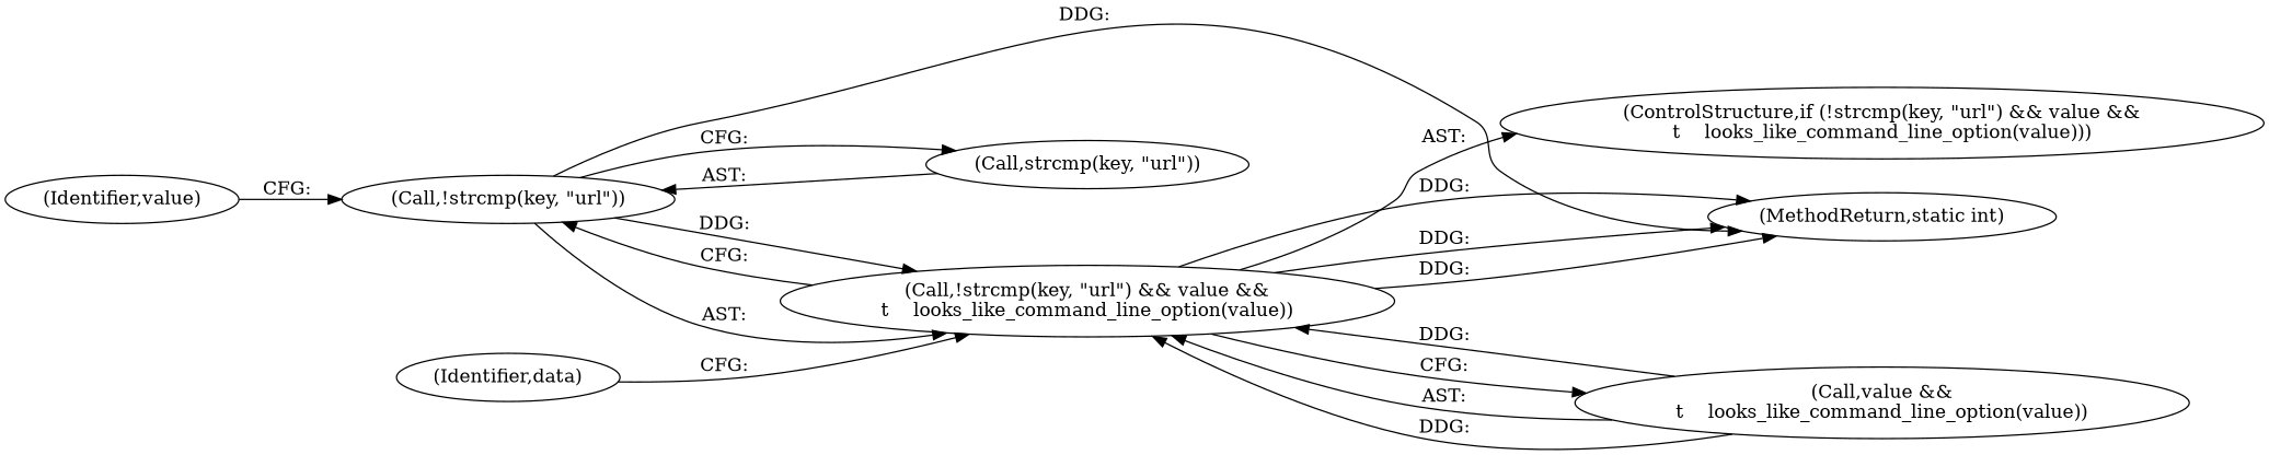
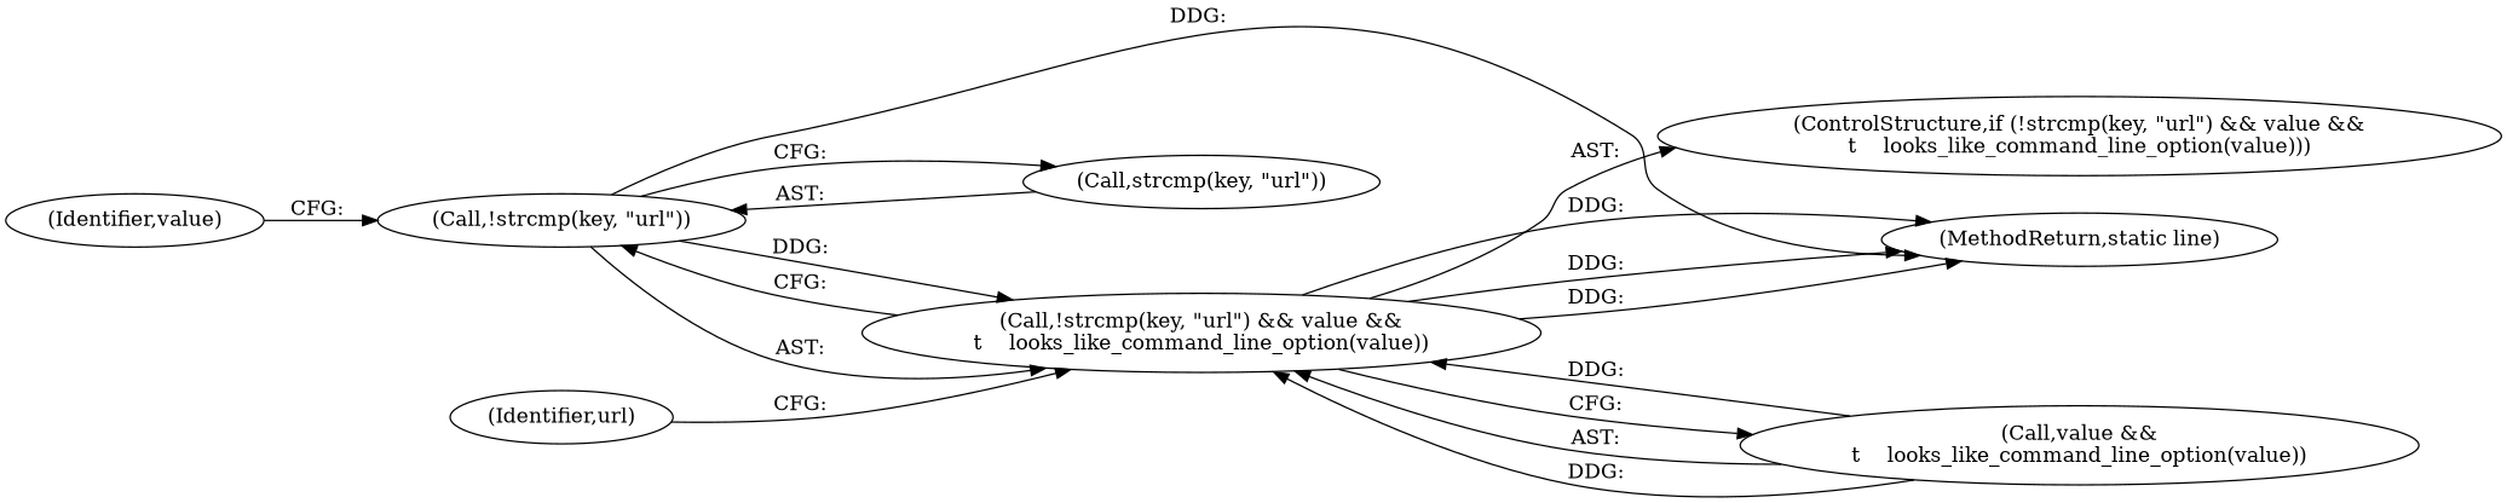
  digraph {
    rankdir=LR
    n1 [label="(Call,!strcmp(key, \"url\"))"]
    n2 [label="(Call,!strcmp(key, \"url\") && value &&\n\t    looks_like_command_line_option(value))"]
    n3 [label="(Call,strcmp(key, \"url\"))"]
-   n4 [label="(MethodReturn,static int)"]
+   n4 [label="(MethodReturn,static line)"]
    n5 [label="(Call,value &&\n\t    looks_like_command_line_option(value))"]
    n6 [label="(ControlStructure,if (!strcmp(key, \"url\") && value &&\n\t    looks_like_command_line_option(value)))"]
-   n7 [label="(Identifier,data)"]
+   n7 [label="(Identifier,url)"]
    n8 [label="(Identifier,value)"]
    n1 -> n2 [label="AST: "]
    n1 -> n2 [label="DDG: "]
    n1 -> n3 [label="CFG: "]
    n1 -> n4 [label="DDG: "]
    n2 -> n1 [label="CFG: "]
    n2 -> n4 [label="DDG: "]
    n2 -> n4 [label="DDG: "]
    n2 -> n4 [label="DDG: "]
    n2 -> n5 [label="CFG: "]
    n2 -> n6 [label="AST: "]
    n3 -> n1 [label="AST: "]
    n5 -> n2 [label="AST: "]
    n5 -> n2 [label="DDG: "]
    n5 -> n2 [label="DDG: "]
    n7 -> n2 [label="CFG: "]
    n8 -> n1 [label="CFG: "]
  }
